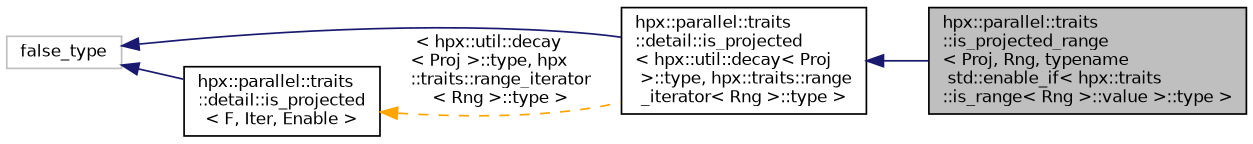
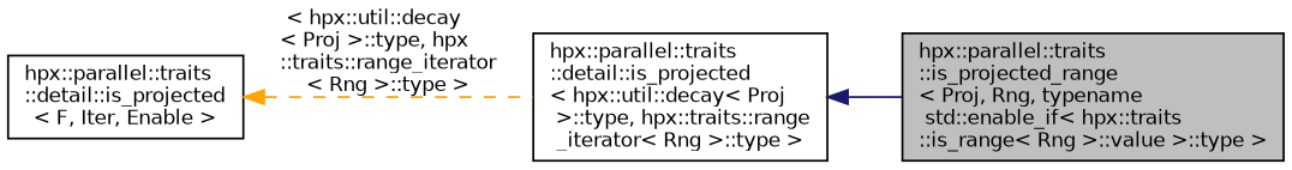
  digraph {
    rankdir=LR
    node [color=black fillcolor=white fontname=Helvetica fontsize=10 shape=record style=filled]
    edge [color=midnightblue dir=back fontname=Helvetica fontsize=10 labelfontname=Helvetica labelfontsize=10 style=solid]
    n1 [fillcolor=grey75 fontcolor=black height=0.2 label="hpx::parallel::traits\l::is_projected_range\l\< Proj, Rng, typename\l std::enable_if\< hpx::traits\l::is_range\< Rng \>::value \>::type \>" width=0.4]
    n2 [height=0.2 label="hpx::parallel::traits\l::detail::is_projected\l\< hpx::util::decay\< Proj\l \>::type, hpx::traits::range\l_iterator\< Rng \>::type \>" width=0.4]
-   n3 [color=grey75 height=0.2 label=false_type width=0.4]
    n4 [height=0.2 label="hpx::parallel::traits\l::detail::is_projected\l\< F, Iter, Enable \>" width=0.4]
    n2 -> n1
-   n3 -> n2
-   n3 -> n4
    n4 -> n2 [color=orange label=" \< hpx::util::decay\l\< Proj \>::type, hpx\l::traits::range_iterator\l\< Rng \>::type \>" style=dashed]
  }
